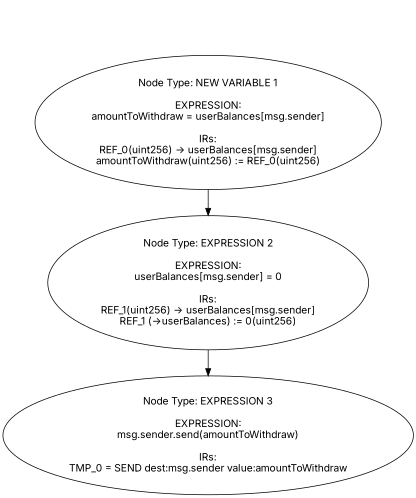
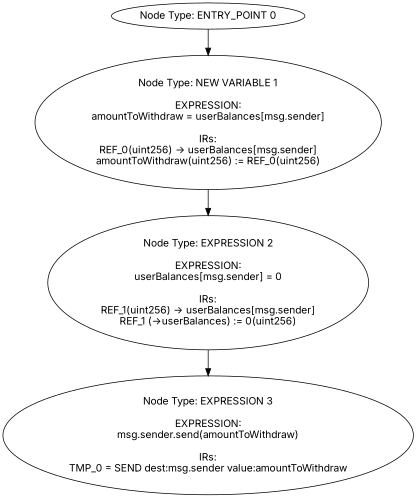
  digraph {
    fontname=Inter
    node [fontname=Inter]
    edge [fontname=Inter]
+   n1 [label="Node Type: ENTRY_POINT 0\n"]
    n2 [label="Node Type: NEW VARIABLE 1\n\nEXPRESSION:\namountToWithdraw = userBalances[msg.sender]\n\nIRs:\nREF_0(uint256) -> userBalances[msg.sender]\namountToWithdraw(uint256) := REF_0(uint256)"]
    n3 [label="Node Type: EXPRESSION 2\n\nEXPRESSION:\nuserBalances[msg.sender] = 0\n\nIRs:\nREF_1(uint256) -> userBalances[msg.sender]\nREF_1 (->userBalances) := 0(uint256)"]
    n4 [label="Node Type: EXPRESSION 3\n\nEXPRESSION:\nmsg.sender.send(amountToWithdraw)\n\nIRs:\nTMP_0 = SEND dest:msg.sender value:amountToWithdraw"]
+   n1 -> n2
    n2 -> n3
    n3 -> n4
  }
